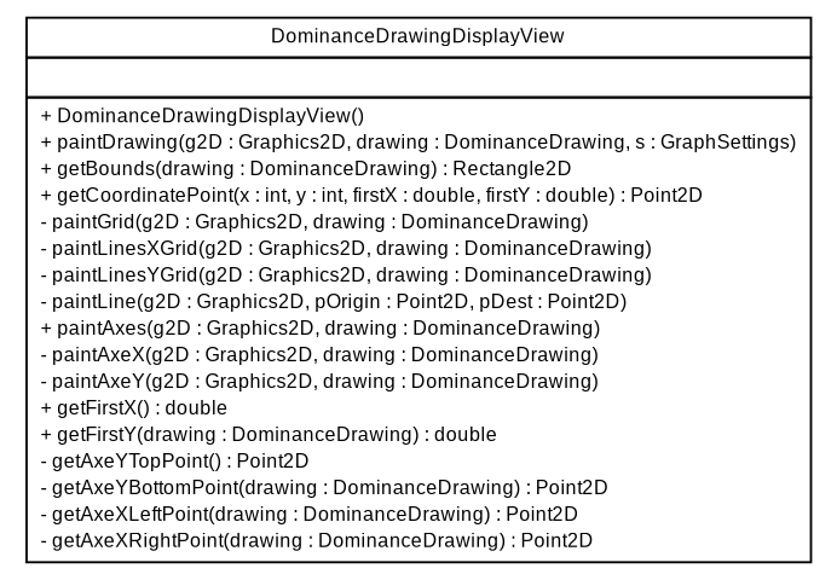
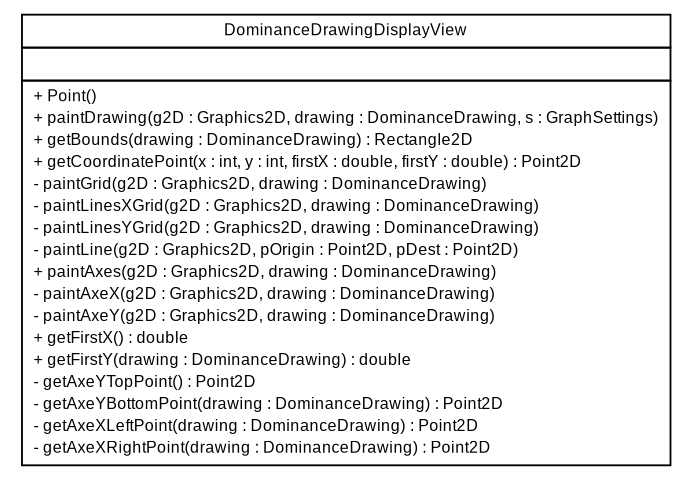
  digraph {
    nodesep=0.25
    ranksep=0.5
    rankdir=LR
-   n1 [fontcolor=black fontname=arial fontsize=9.0 label=<<table title="pfc.views.display.algorithms.dominance.DominanceDrawingDisplayView" border="0" cellborder="1" cellspacing="0" cellpadding="2" port="p" href="./DominanceDrawingDisplayView.html"> 		<tr><td><table border="0" cellspacing="0" cellpadding="1"> <tr><td align="center" balign="center"> DominanceDrawingDisplayView </td></tr> 		</table></td></tr> 		<tr><td><table border="0" cellspacing="0" cellpadding="1"> <tr><td align="left" balign="left">  </td></tr> 		</table></td></tr> 		<tr><td><table border="0" cellspacing="0" cellpadding="1"> <tr><td align="left" balign="left"> + DominanceDrawingDisplayView() </td></tr> <tr><td align="left" balign="left"> + paintDrawing(g2D : Graphics2D, drawing : DominanceDrawing, s : GraphSettings) </td></tr> <tr><td align="left" balign="left"> + getBounds(drawing : DominanceDrawing) : Rectangle2D </td></tr> <tr><td align="left" balign="left"> + getCoordinatePoint(x : int, y : int, firstX : double, firstY : double) : Point2D </td></tr> <tr><td align="left" balign="left"> - paintGrid(g2D : Graphics2D, drawing : DominanceDrawing) </td></tr> <tr><td align="left" balign="left"> - paintLinesXGrid(g2D : Graphics2D, drawing : DominanceDrawing) </td></tr> <tr><td align="left" balign="left"> - paintLinesYGrid(g2D : Graphics2D, drawing : DominanceDrawing) </td></tr> <tr><td align="left" balign="left"> - paintLine(g2D : Graphics2D, pOrigin : Point2D, pDest : Point2D) </td></tr> <tr><td align="left" balign="left"> + paintAxes(g2D : Graphics2D, drawing : DominanceDrawing) </td></tr> <tr><td align="left" balign="left"> - paintAxeX(g2D : Graphics2D, drawing : DominanceDrawing) </td></tr> <tr><td align="left" balign="left"> - paintAxeY(g2D : Graphics2D, drawing : DominanceDrawing) </td></tr> <tr><td align="left" balign="left"> + getFirstX() : double </td></tr> <tr><td align="left" balign="left"> + getFirstY(drawing : DominanceDrawing) : double </td></tr> <tr><td align="left" balign="left"> - getAxeYTopPoint() : Point2D </td></tr> <tr><td align="left" balign="left"> - getAxeYBottomPoint(drawing : DominanceDrawing) : Point2D </td></tr> <tr><td align="left" balign="left"> - getAxeXLeftPoint(drawing : DominanceDrawing) : Point2D </td></tr> <tr><td align="left" balign="left"> - getAxeXRightPoint(drawing : DominanceDrawing) : Point2D </td></tr> 		</table></td></tr> 		</table>> shape=plaintext]
+   n1 [fontcolor=black fontname=arial fontsize=9.0 label=<<table title="pfc.views.display.algorithms.dominance.DominanceDrawingDisplayView" border="0" cellborder="1" cellspacing="0" cellpadding="2" port="p" href="./DominanceDrawingDisplayView.html"> 		<tr><td><table border="0" cellspacing="0" cellpadding="1"> <tr><td align="center" balign="center"> DominanceDrawingDisplayView </td></tr> 		</table></td></tr> 		<tr><td><table border="0" cellspacing="0" cellpadding="1"> <tr><td align="left" balign="left">  </td></tr> 		</table></td></tr> 		<tr><td><table border="0" cellspacing="0" cellpadding="1"> <tr><td align="left" balign="left"> + Point() </td></tr> <tr><td align="left" balign="left"> + paintDrawing(g2D : Graphics2D, drawing : DominanceDrawing, s : GraphSettings) </td></tr> <tr><td align="left" balign="left"> + getBounds(drawing : DominanceDrawing) : Rectangle2D </td></tr> <tr><td align="left" balign="left"> + getCoordinatePoint(x : int, y : int, firstX : double, firstY : double) : Point2D </td></tr> <tr><td align="left" balign="left"> - paintGrid(g2D : Graphics2D, drawing : DominanceDrawing) </td></tr> <tr><td align="left" balign="left"> - paintLinesXGrid(g2D : Graphics2D, drawing : DominanceDrawing) </td></tr> <tr><td align="left" balign="left"> - paintLinesYGrid(g2D : Graphics2D, drawing : DominanceDrawing) </td></tr> <tr><td align="left" balign="left"> - paintLine(g2D : Graphics2D, pOrigin : Point2D, pDest : Point2D) </td></tr> <tr><td align="left" balign="left"> + paintAxes(g2D : Graphics2D, drawing : DominanceDrawing) </td></tr> <tr><td align="left" balign="left"> - paintAxeX(g2D : Graphics2D, drawing : DominanceDrawing) </td></tr> <tr><td align="left" balign="left"> - paintAxeY(g2D : Graphics2D, drawing : DominanceDrawing) </td></tr> <tr><td align="left" balign="left"> + getFirstX() : double </td></tr> <tr><td align="left" balign="left"> + getFirstY(drawing : DominanceDrawing) : double </td></tr> <tr><td align="left" balign="left"> - getAxeYTopPoint() : Point2D </td></tr> <tr><td align="left" balign="left"> - getAxeYBottomPoint(drawing : DominanceDrawing) : Point2D </td></tr> <tr><td align="left" balign="left"> - getAxeXLeftPoint(drawing : DominanceDrawing) : Point2D </td></tr> <tr><td align="left" balign="left"> - getAxeXRightPoint(drawing : DominanceDrawing) : Point2D </td></tr> 		</table></td></tr> 		</table>> shape=plaintext]
  }
